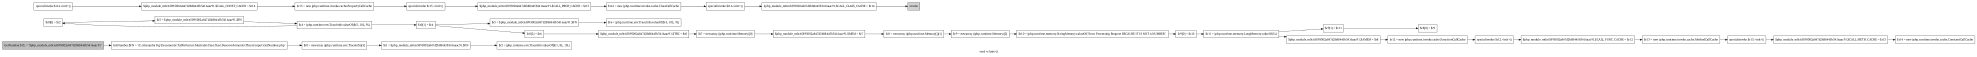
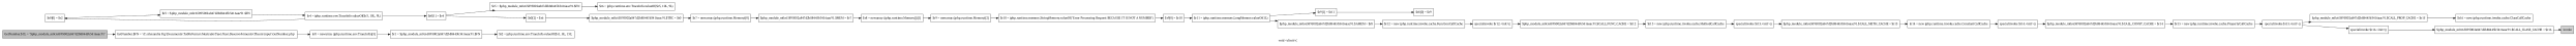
  digraph {
    fontname="PT Serif"
    label="void <clinit>()"
    rankdir=LR
    node [fontname="PT Serif" shape=box]
    edge [fontname="PT Serif"]
    n1 [fillcolor=gray label="GetNumber.$CL = \"$php_module_m0c65895002a847d2b88445b3416aac91\"" style=filled]
    n2 [label="GetNumber.$FN = \"d:\\Alexandra Fig\\Documents\\T\u00e9cnico\\Mestrado\\Tese\\Tese\\Desenvolvimento\\Thesis\\input\\GetNumber.php\""]
    n3 [label="$r0 = newarray (jphp.runtime.env.TraceInfo)[3]"]
    n4 [label="$r1 = $php_module_m0c65895002a847d2b88445b3416aac91.$FN"]
    n5 [label="$r2 = jphp.runtime.env.TraceInfo.valueOf($r1, 8L, 13L)"]
    n6 [label="$r0[0] = $r2"]
    n7 [label="$r3 = $php_module_m0c65895002a847d2b88445b3416aac91.$FN"]
    n8 [label="$r4 = jphp.runtime.env.TraceInfo.valueOf($r3, 10L, 9L)"]
    n9 [label="$r0[1] = $r4"]
    n10 [label="$r5 = $php_module_m0c65895002a847d2b88445b3416aac91.$FN"]
    n11 [label="$r0[2] = $r6"]
    n12 [label="$r6 = jphp.runtime.env.TraceInfo.valueOf($r5, 10L, 9L)"]
    n13 [label="$php_module_m0c65895002a847d2b88445b3416aac91.$TRC = $r0"]
    n14 [label="$r7 = newarray (jphp.runtime.Memory)[0]"]
    n15 [label="$php_module_m0c65895002a847d2b88445b3416aac91.$MEM = $r7"]
    n16 [label="$r8 = newarray (jphp.runtime.Memory[])[1]"]
    n17 [label="$r9 = newarray (jphp.runtime.Memory)[2]"]
    n18 [label="$r10 = jphp.runtime.memory.StringMemory.valueOf(\"Error Processing Request BECAUSE IT IS NOT A NUMBER\")"]
    n19 [label="$r9[0] = $r10"]
    n20 [label="$r11 = jphp.runtime.memory.LongMemory.valueOf(1L)"]
    n21 [label="$r9[1] = $r11"]
    n22 [label="$php_module_m0c65895002a847d2b88445b3416aac91.$AMEM = $r8"]
    n23 [label="$r8[0] = $r9"]
    n24 [label="$r12 = new jphp.runtime.invoke.cache.FunctionCallCache"]
    n25 [label="specialinvoke $r12.<init>()"]
    n26 [label="$php_module_m0c65895002a847d2b88445b3416aac91.$CALL_FUNC_CACHE = $r12"]
    n27 [label="$r13 = new jphp.runtime.invoke.cache.MethodCallCache"]
    n28 [label="specialinvoke $r13.<init>()"]
    n29 [label="$php_module_m0c65895002a847d2b88445b3416aac91.$CALL_METH_CACHE = $r13"]
    n30 [label="$r14 = new jphp.runtime.invoke.cache.ConstantCallCache"]
    n31 [label="specialinvoke $r14.<init>()"]
    n32 [label="$php_module_m0c65895002a847d2b88445b3416aac91.$CALL_CONST_CACHE = $r14"]
    n33 [label="$r15 = new jphp.runtime.invoke.cache.PropertyCallCache"]
    n34 [label="specialinvoke $r15.<init>()"]
    n35 [label="$php_module_m0c65895002a847d2b88445b3416aac91.$CALL_PROP_CACHE = $r15"]
    n36 [label="$r16 = new jphp.runtime.invoke.cache.ClassCallCache"]
    n37 [label="specialinvoke $r16.<init>()"]
    n38 [label="$php_module_m0c65895002a847d2b88445b3416aac91.$CALL_CLASS_CACHE = $r16"]
    n39 [fillcolor=lightgray label=invoke style=filled]
    n1 -> n2
    n2 -> n3
    n3 -> n4
    n4 -> n5
    n6 -> n7
    n7 -> n8
    n8 -> n6
    n8 -> n9
    n9 -> n10
    n9 -> n11
    n10 -> n12
    n11 -> n13
    n13 -> n14
    n14 -> n15
    n15 -> n16
    n16 -> n17
    n17 -> n18
    n18 -> n19
    n19 -> n20
    n20 -> n21
    n20 -> n22
    n21 -> n23
    n22 -> n24
    n24 -> n25
    n25 -> n26
    n26 -> n27
    n27 -> n28
    n28 -> n29
    n29 -> n30
+   n30 -> n31
    n31 -> n32
    n32 -> n33
    n33 -> n34
    n34 -> n35
    n35 -> n36
-   n36 -> n37
+   n34 -> n37
    n37 -> n38
    n38 -> n39
  }
